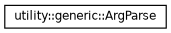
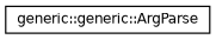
  digraph {
    rankdir=LR
-   n1 [color=black fillcolor=white fontname=Helvetica fontsize=10 height=0.2 label="utility::generic::ArgParse" shape=record style=filled width=0.4]
+   n1 [color=black fillcolor=white fontname=Helvetica fontsize=10 height=0.2 label="generic::generic::ArgParse" shape=record style=filled width=0.4]
  }
